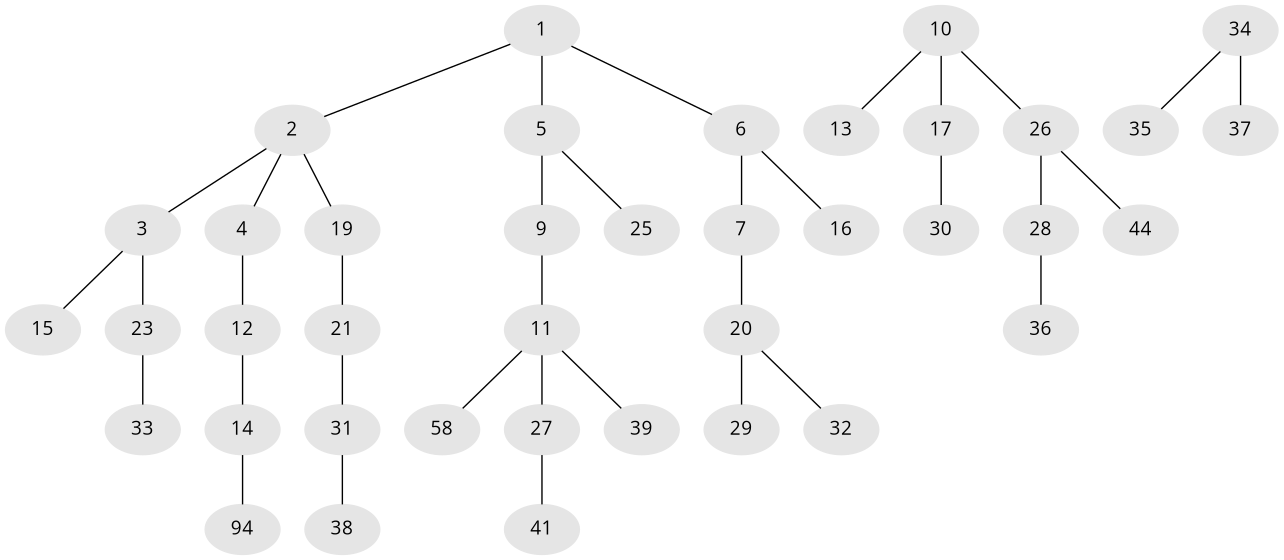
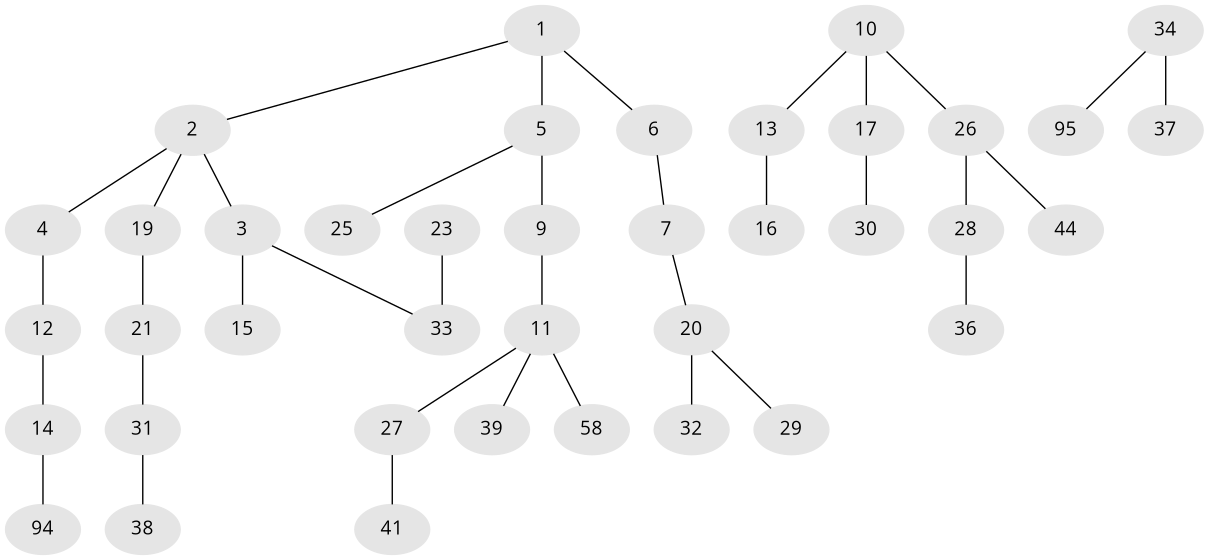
  graph {
    fontname="Open Sans"
    node [color=gray90 fontname="Open Sans" style=filled]
    edge [fontname="Open Sans" weight=1.0]
    1
    2
    5
    6
    3
    4
    19
    9
    25
    7
    16
    15
    23
    12
    21
    33
    14
    11
    20
    29
    32
    10
    13
    17
    26
    34
-   35
+   35 [label=95]
    37
    n29 [label=58]
    27
    39
    30
    28
    n34 [label=44]
    41
    n36 [label=94]
    31
    38
    36
    1 -- 2
    1 -- 5
    1 -- 6
    2 -- 3
    2 -- 4
    2 -- 19
    5 -- 9 [weight=2.0]
    5 -- 25
    6 -- 7
-   6 -- 16
+   13 -- 16
    3 -- 15
-   3 -- 23
+   3 -- 33
    4 -- 12
    19 -- 21
    9 -- 11
    7 -- 20
    23 -- 33 [weight=2.0]
    12 -- 14
    21 -- 31
    14 -- n36 [weight=2.0]
    11 -- n29
    11 -- 27
    11 -- 39
    20 -- 29
    20 -- 32
    10 -- 13
    10 -- 17
    10 -- 26
    17 -- 30
    26 -- 28
    26 -- n34
    34 -- 35
    34 -- 37 [weight=2.0]
    27 -- 41
    28 -- 36
    31 -- 38
  }
